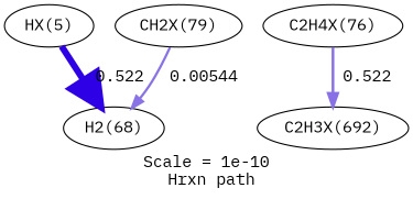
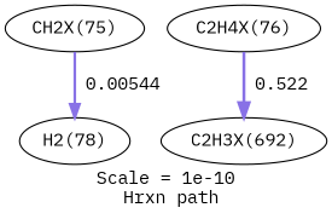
  digraph {
    fontname="IBM Plex Mono"
    label="Scale = 1e-10\l Hrxn path"
    node [fontname="IBM Plex Mono"]
    edge [fontname="IBM Plex Mono"]
-   n1 [label="HX(5)"]
-   n2 [label="H2(68)"]
-   n3 [label="CH2X(79)"]
+   n2 [label="H2(78)"]
+   n3 [label="CH2X(75)"]
    n4 [label="C2H4X(76)"]
    n5 [label="C2H3X(692)"]
-   n1 -> n2 [arrowsize=2.75 color="0.7, 1.02, 0.9" label=" 0.522" style="setlinewidth(5.51)"]
    n3 -> n2 [arrowsize=1.03 color="0.7, 0.505, 0.9" label=" 0.00544" style="setlinewidth(2.06)"]
    n4 -> n5 [arrowsize=1.15 color="0.7, 0.507, 0.9" label=" 0.522" style="setlinewidth(2.3)"]
  }
